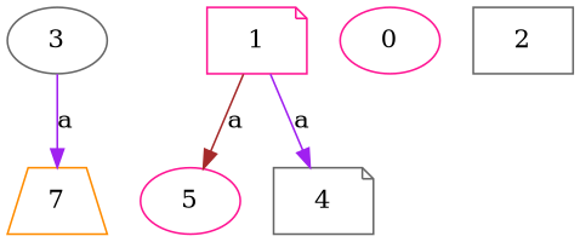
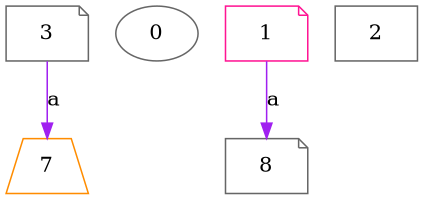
  strict digraph {
    fontname="DejaVu Serif"
    node [color=gray40 fontname="DejaVu Serif" shape=ellipse]
    edge [color=purple fontname="DejaVu Serif"]
    7 [color=darkorange shape=trapezium]
-   3
-   5 [color=deeppink]
-   0 [color=deeppink]
+   3 [shape=note]
+   0
    1 [color=deeppink shape=note]
-   4 [shape=note]
+   4 [shape=note label=8]
    2 [shape=box]
    3 -> 7 [label=a]
-   1 -> 5 [color=brown label=a]
    1 -> 4 [label=a]
  }
